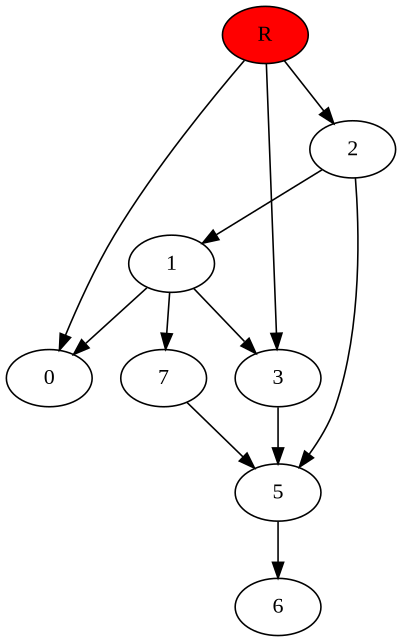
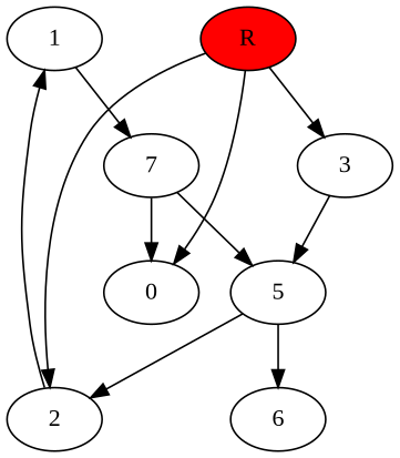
  digraph {
    fontname="Liberation Serif"
    node [fontname="Liberation Serif"]
    edge [fontname="Liberation Serif"]
    1
    3
    7
    n4 [label=0]
    5
    2
    6
    R [fillcolor="#ff0000" style=filled]
-   1 -> 3
    1 -> 7
-   1 -> n4
+   7 -> n4
    3 -> 5
    7 -> 5
-   2 -> 5
+   5 -> 2
    5 -> 6
    2 -> 1
    R -> 3
    R -> n4
    R -> 2
  }
